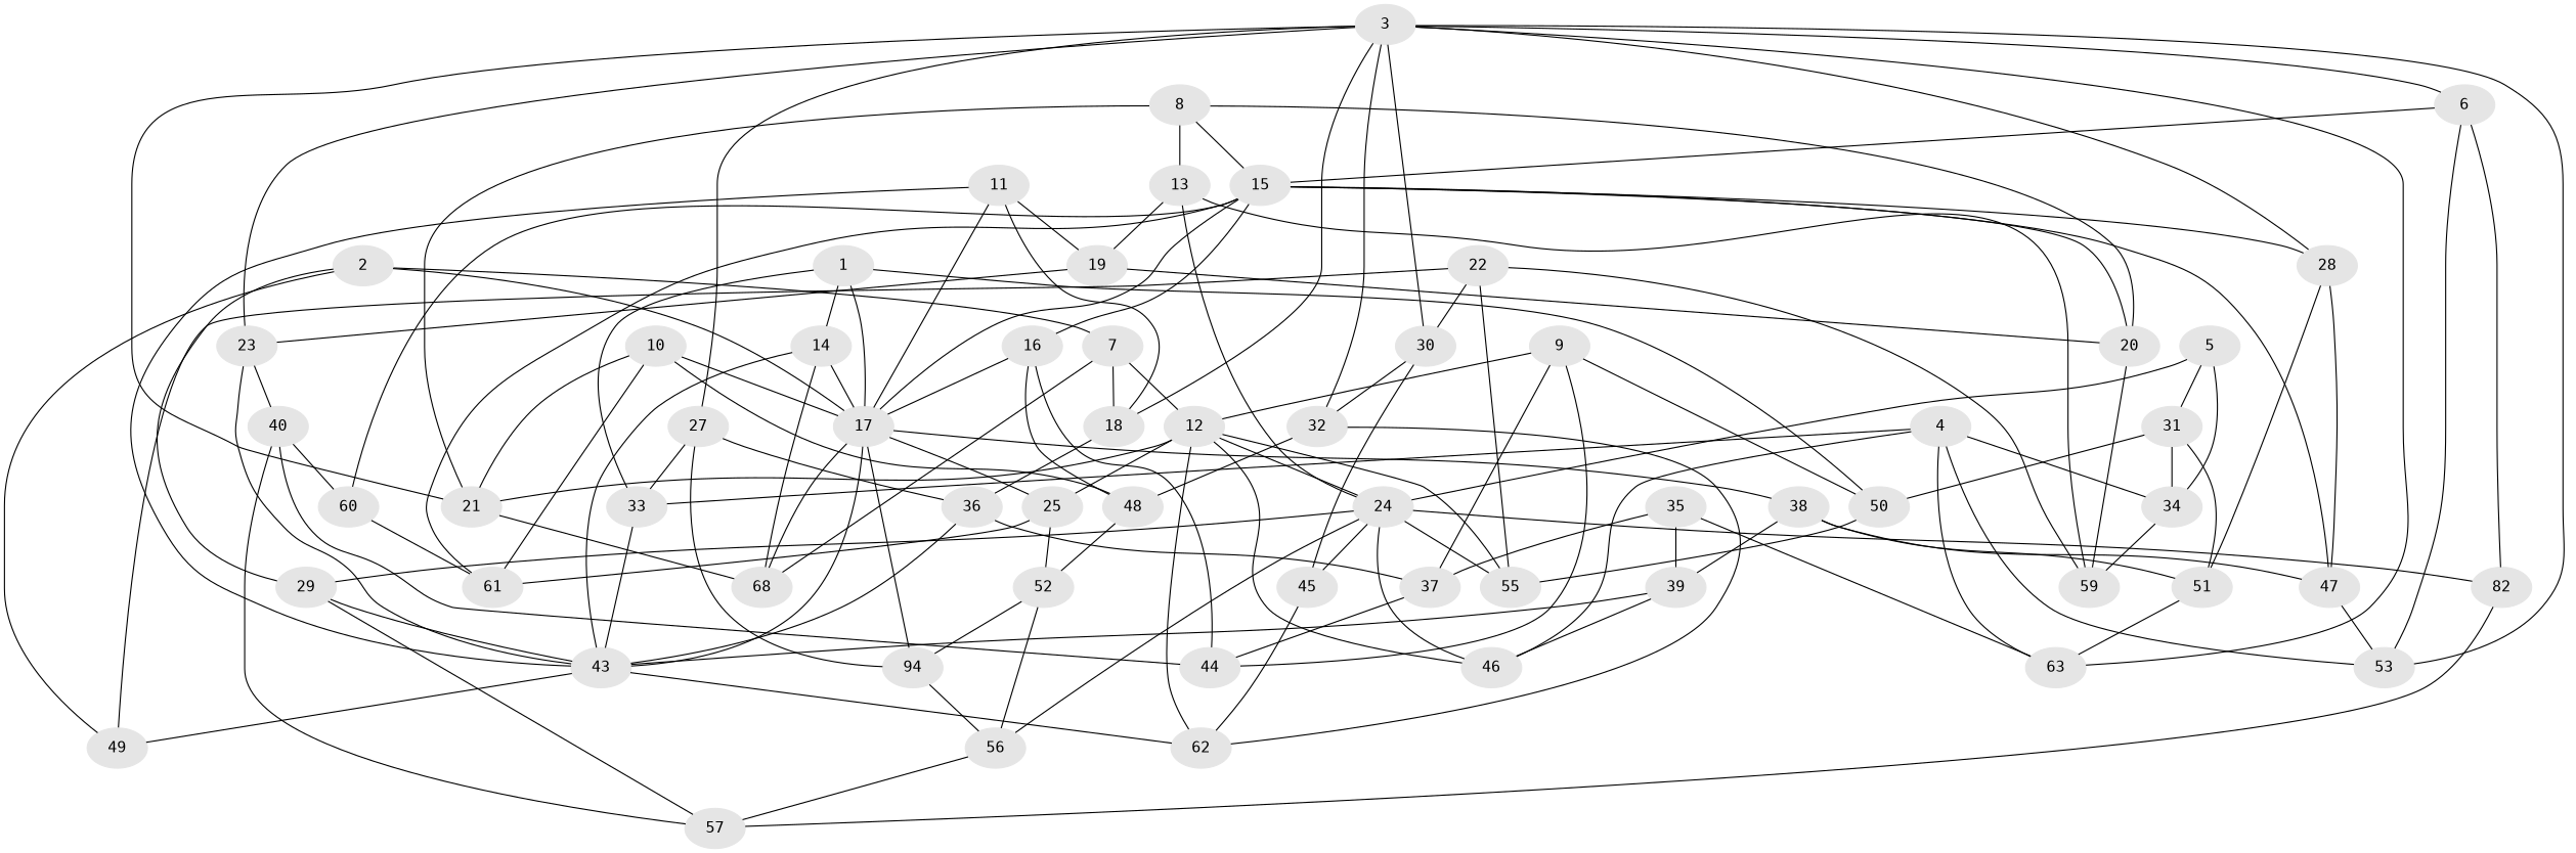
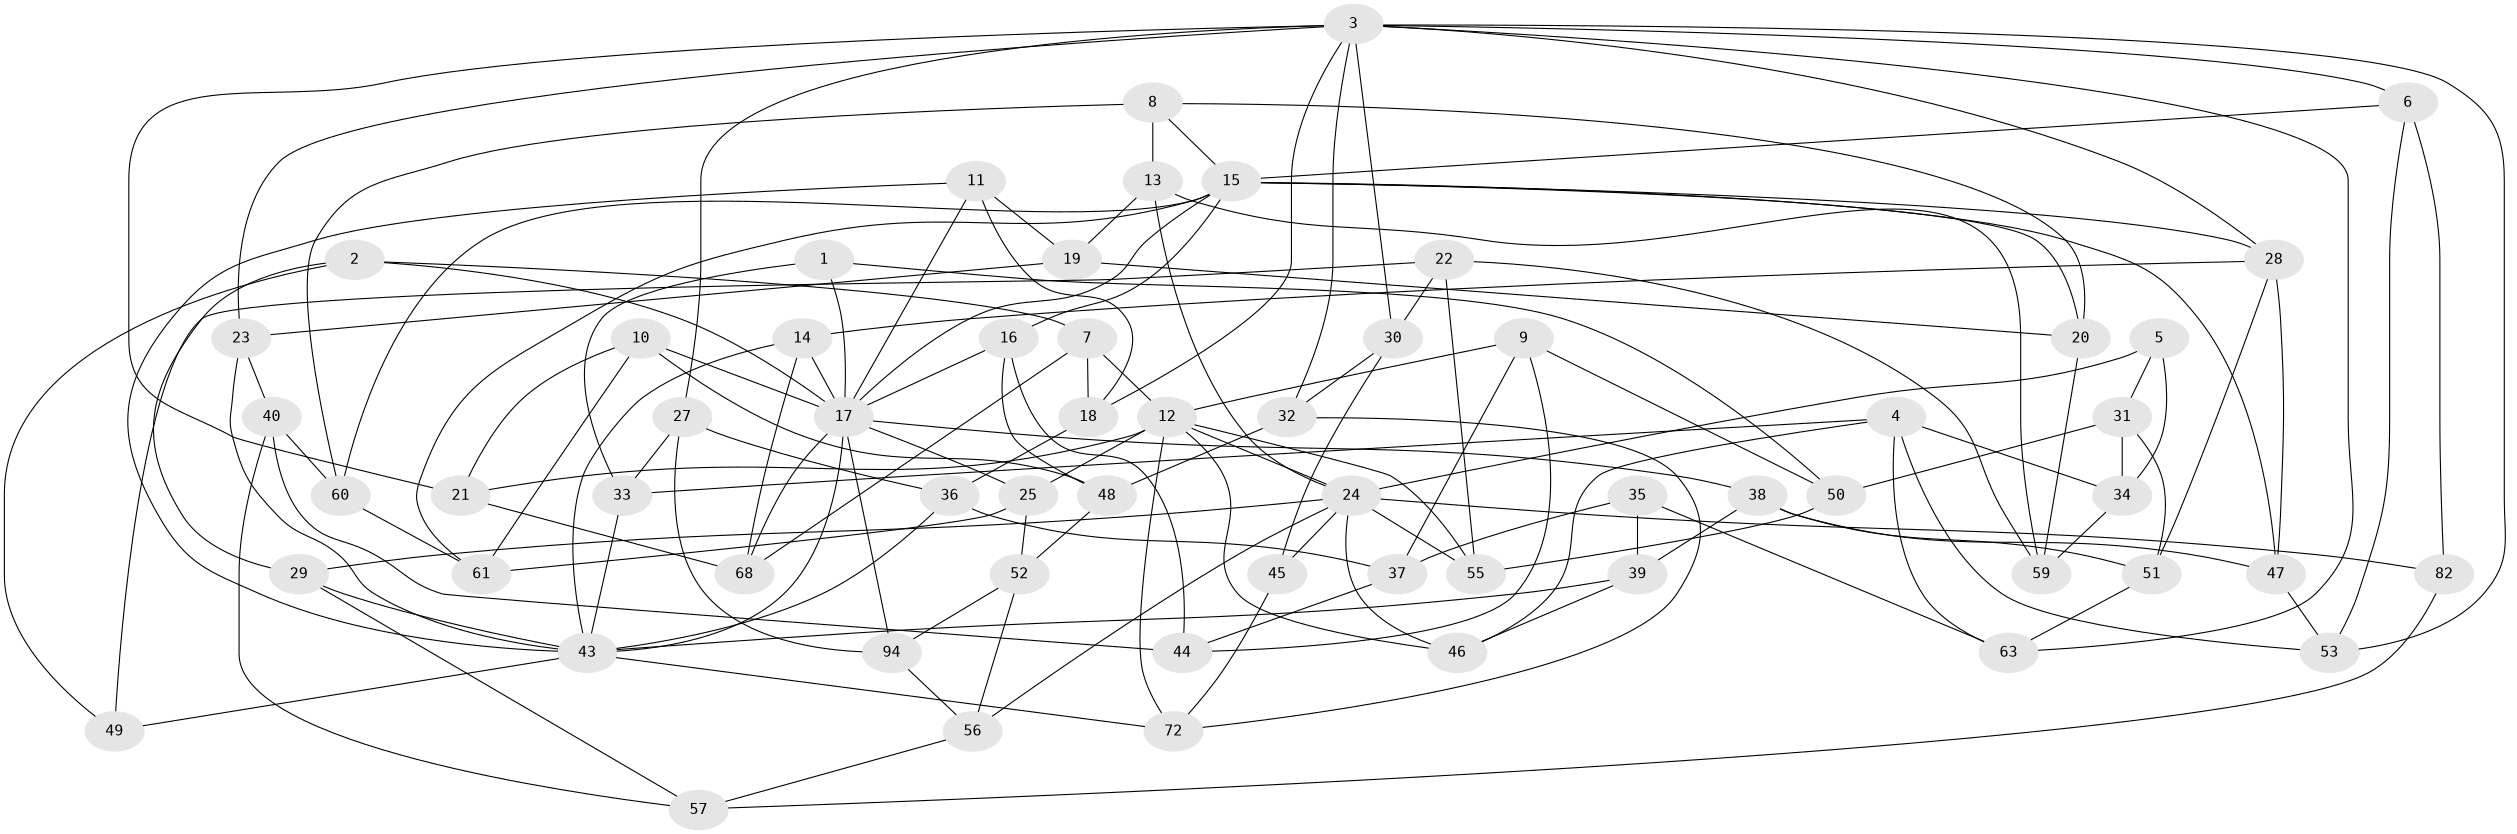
  graph {
    fontname="DejaVu Sans Mono"
    node [color=gray90 fontname="DejaVu Sans Mono" style=filled]
    edge [fontname="DejaVu Sans Mono" weight=1.0]
    1
    14
    17
    33
    50
    n6 [label=68]
    43
    25
    38
    n10 [label=94]
    55
    2
    7
    29
    49
    18
    12
    57
    3
    6
    21
    23
    27
    28
    30
    32
    53
    63
    15
    n30 [label=82]
    36
    40
    47
    51
    45
    48
-   62
+   62 [label=72]
    4
    34
    46
    59
    5
    24
    31
    56
    20
    60
    61
    16
    8
    13
    19
    9
    37
    44
    10
    52
    11
    39
    22
    35
-   1 -- 14
+   28 -- 14
    1 -- 17
    1 -- 33
    1 -- 50
    14 -- 17
    14 -- n6
    14 -- 43
    17 -- n6
    17 -- 43
    17 -- 25
    17 -- 38
    17 -- n10
    33 -- 43
    50 -- 55
    43 -- 49
    43 -- 62
    25 -- 61
    25 -- 52
    38 -- 47
    38 -- 51
    38 -- 39
    n10 -- 56
    2 -- 17
    2 -- 7
    2 -- 29
    2 -- 49
    7 -- n6
    7 -- 18
    7 -- 12 [weight=3.0]
    29 -- 43
    29 -- 57
    18 -- 36
    12 -- 25
    12 -- 55
    12 -- 21
    12 -- 62
    12 -- 46
    12 -- 24
    3 -- 18
    3 -- 6
    3 -- 21
    3 -- 23
    3 -- 27
    3 -- 28
    3 -- 30
    3 -- 32
    3 -- 53
    3 -- 63
    6 -- 53
    6 -- 15
    6 -- n30
    21 -- n6
    23 -- 43
    23 -- 40
    27 -- 33
    27 -- n10
    27 -- 36
    28 -- 47
    28 -- 51
    30 -- 32
    30 -- 45
    32 -- 48
    32 -- 62
    15 -- 17
    15 -- 28
    15 -- 47
    15 -- 20
    15 -- 60
    15 -- 61
    15 -- 16
    n30 -- 57
    36 -- 43
    36 -- 37
    40 -- 57
    40 -- 60
    40 -- 44
    47 -- 53
    51 -- 63
    45 -- 62
    48 -- 52
    4 -- 33
    4 -- 53
    4 -- 63
    4 -- 34
    4 -- 46
    34 -- 59
    5 -- 34
    5 -- 24
    5 -- 31
    24 -- 55
    24 -- 29
    24 -- n30 [weight=2.0]
    24 -- 45
    24 -- 46
    24 -- 56
    31 -- 50
    31 -- 51
    31 -- 34
    56 -- 57
    20 -- 59
    60 -- 61
    16 -- 17
    16 -- 48
    16 -- 44
    8 -- 15
    8 -- 20
-   8 -- 21
+   8 -- 60
    8 -- 13
    13 -- 59
    13 -- 24
    13 -- 19
    19 -- 23
    19 -- 20
    9 -- 50
    9 -- 12
    9 -- 37
    9 -- 44
    37 -- 44
    10 -- 17
    10 -- 21
    10 -- 48
    10 -- 61
    52 -- n10
    52 -- 56
    11 -- 17
    11 -- 43
    11 -- 18
    11 -- 19
    39 -- 43
    39 -- 46
    22 -- 55
    22 -- 49
    22 -- 30
    22 -- 59
    35 -- 63
    35 -- 37
    35 -- 39
  }
